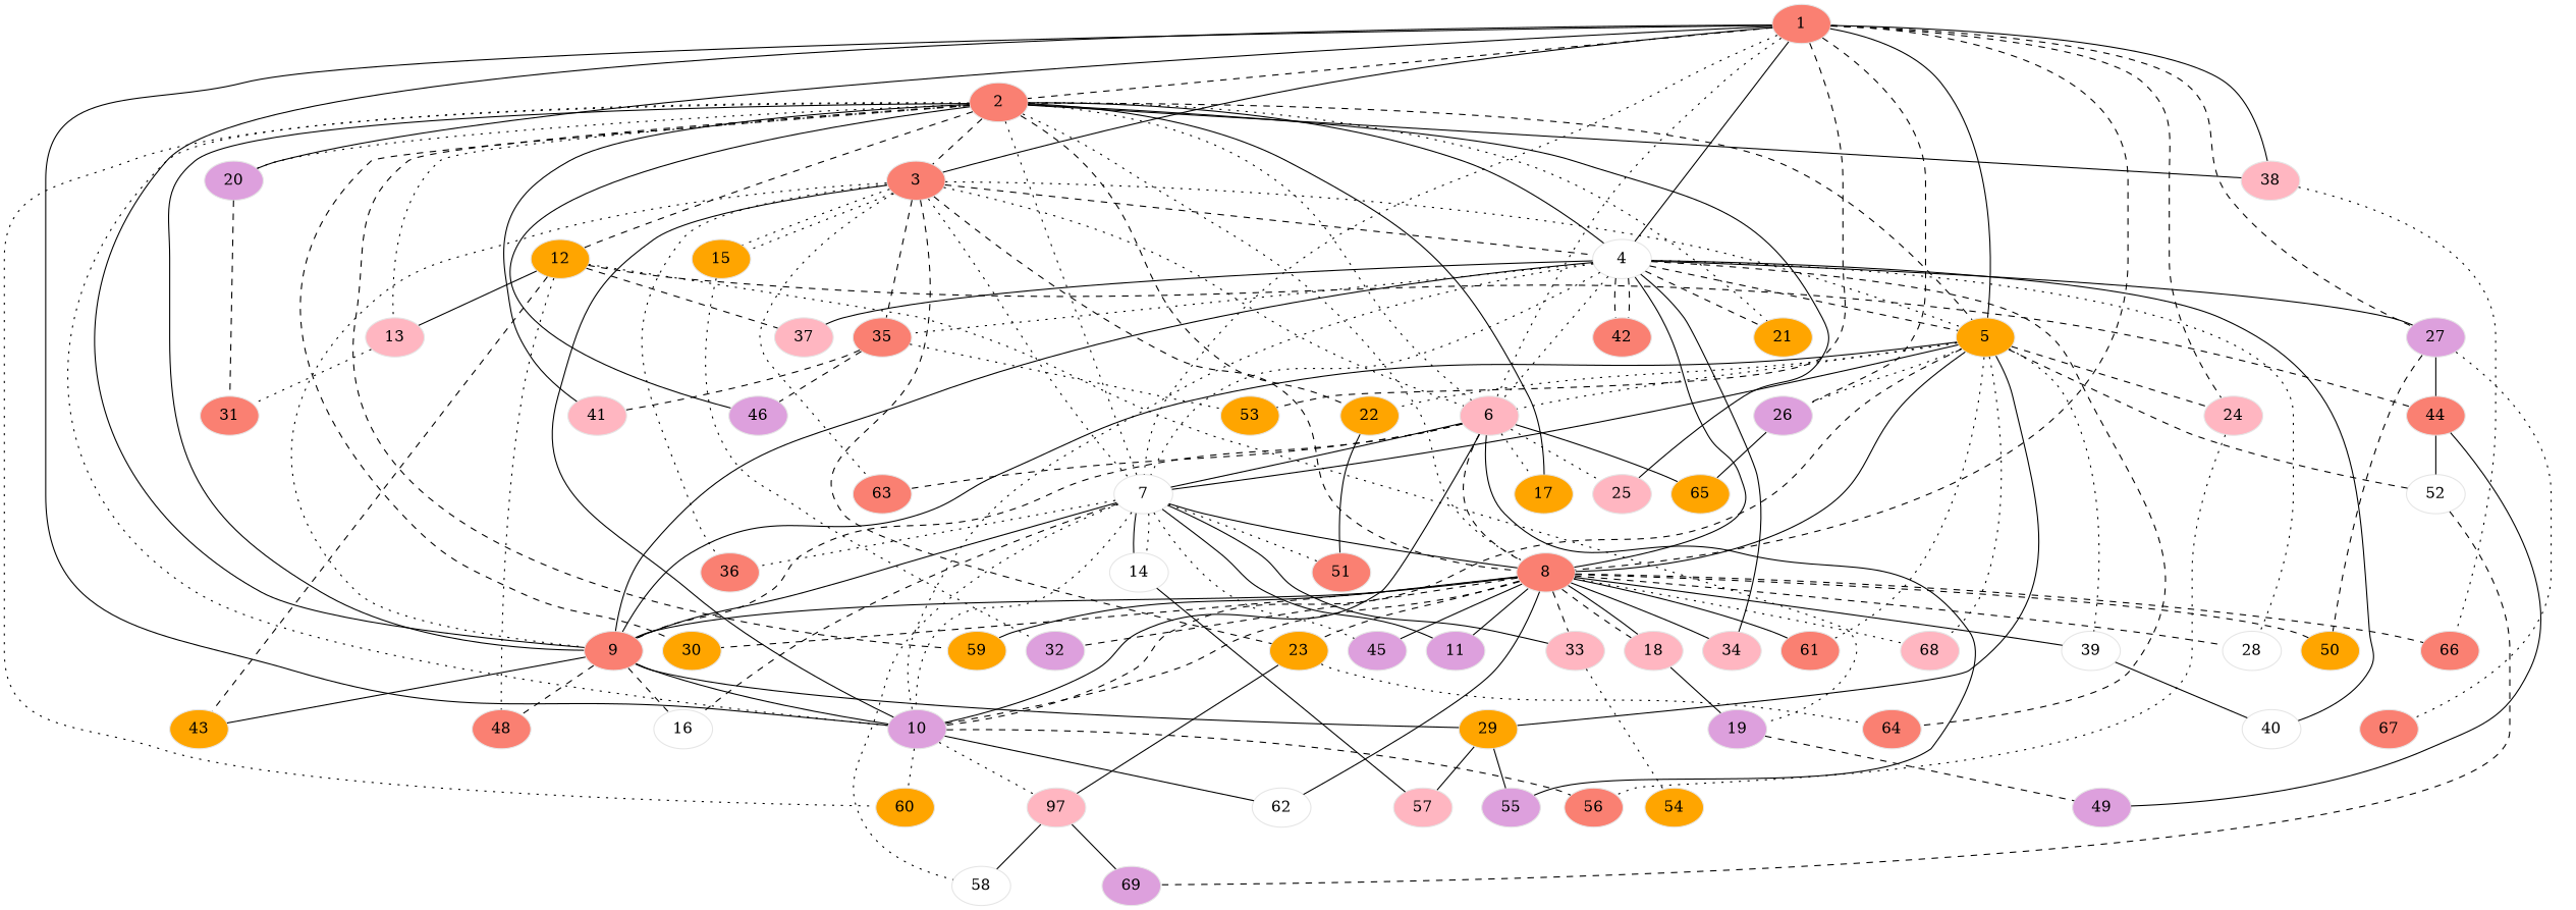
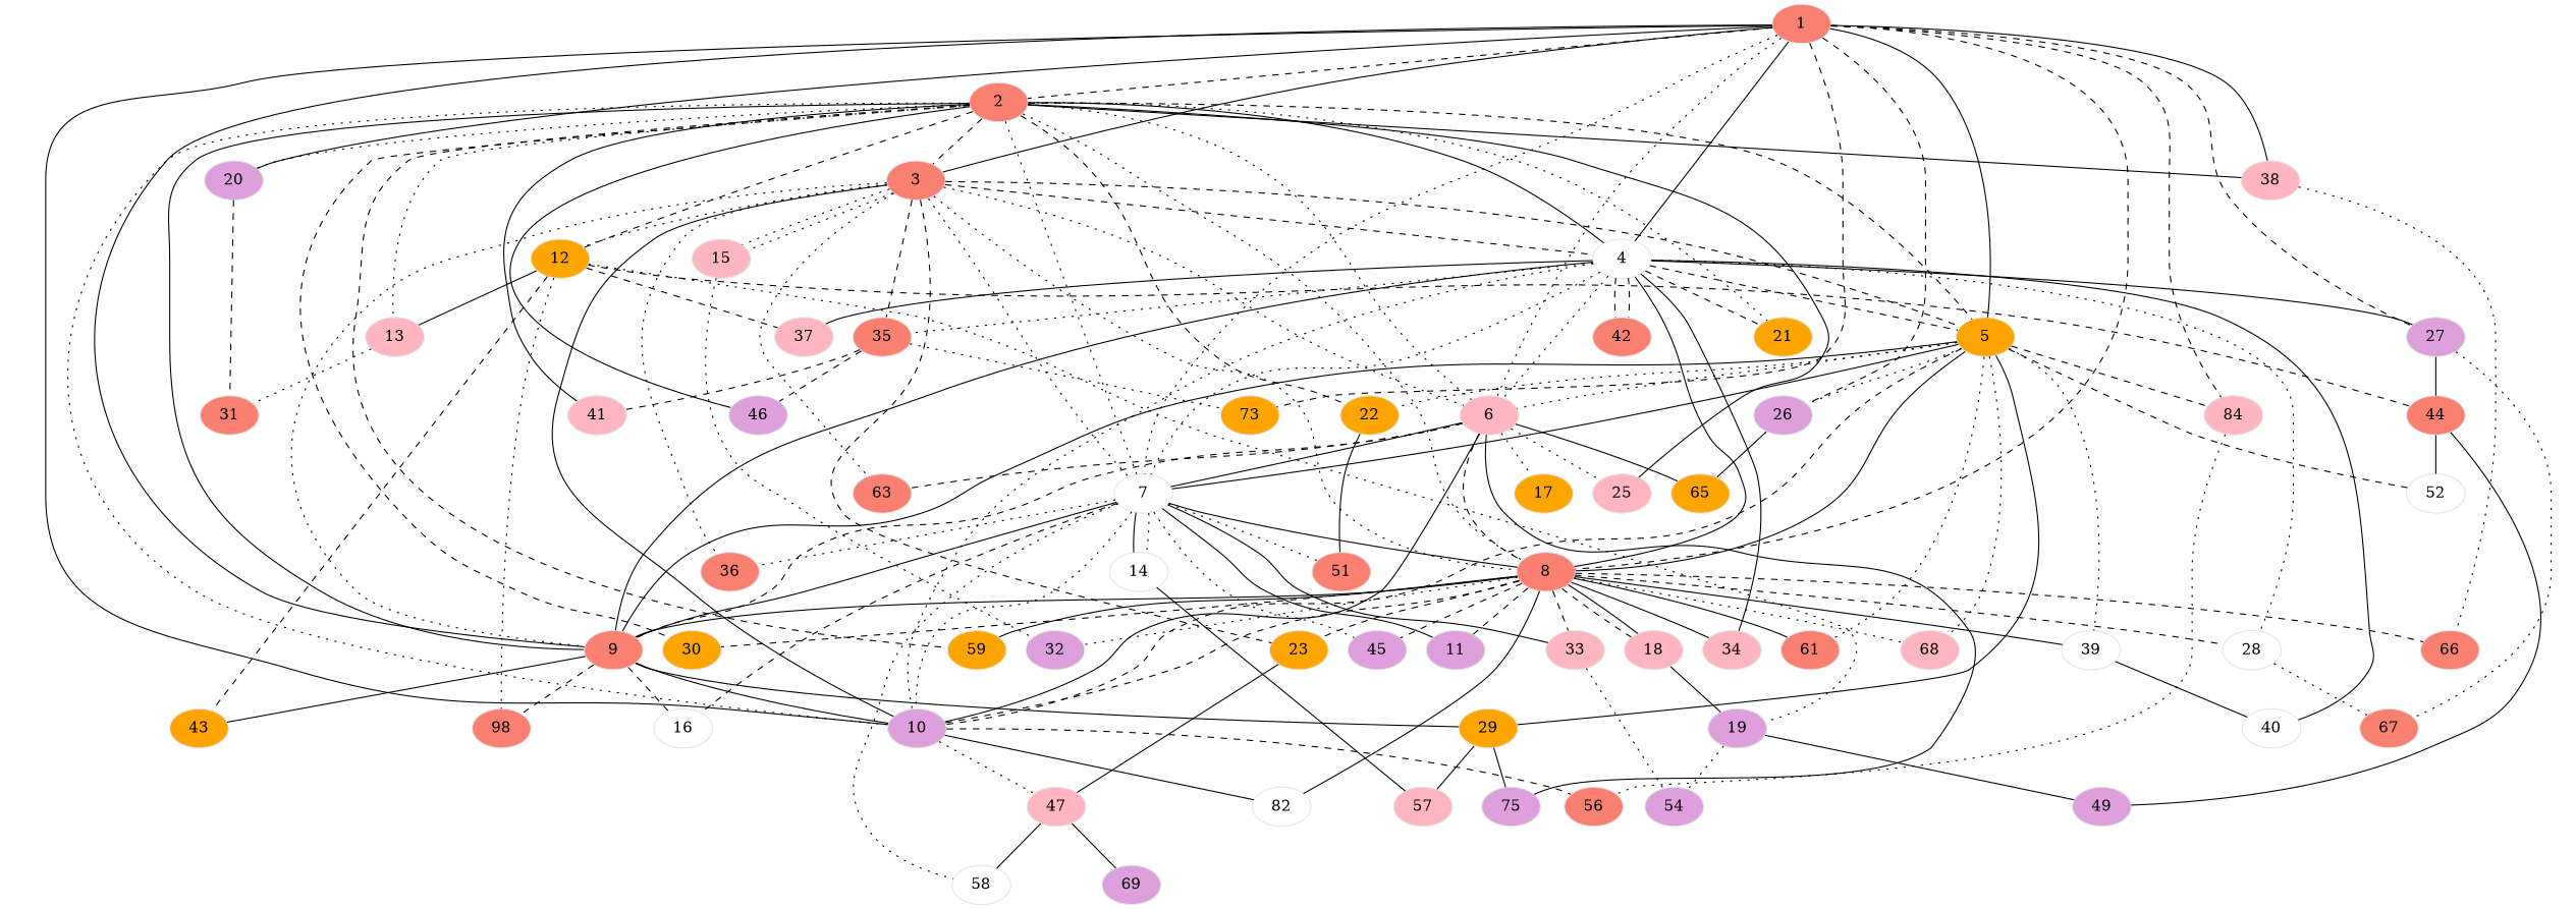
  graph {
    node [color=gray90 fillcolor=salmon style=filled]
    edge [style=solid]
    1
    2
    3
    4 [fillcolor=white]
    5 [fillcolor=orange]
    6 [fillcolor=lightpink]
    7 [fillcolor=white]
    8
    9
    10 [fillcolor=plum]
    20 [fillcolor=plum]
-   24 [fillcolor=lightpink]
+   24 [fillcolor=lightpink label=84]
    26 [fillcolor=plum]
    27 [fillcolor=plum]
    38 [fillcolor=lightpink]
-   53 [fillcolor=orange]
+   53 [fillcolor=orange label=73]
    12 [fillcolor=orange]
    13 [fillcolor=lightpink]
    17 [fillcolor=orange]
    21 [fillcolor=orange]
    22 [fillcolor=orange]
    25 [fillcolor=lightpink]
    30 [fillcolor=orange]
    41 [fillcolor=lightpink]
    46 [fillcolor=plum]
    59 [fillcolor=orange]
-   60 [fillcolor=orange]
-   15 [fillcolor=orange]
+   15 [fillcolor=lightpink]
    23 [fillcolor=orange]
    35
    36
    63
    28 [fillcolor=white]
    34 [fillcolor=lightpink]
    37 [fillcolor=lightpink]
    40 [fillcolor=white]
    42
-   64
    29 [fillcolor=orange]
    39 [fillcolor=white]
    52 [fillcolor=white]
    61
    68 [fillcolor=lightpink]
-   55 [fillcolor=plum]
+   55 [fillcolor=plum label=75]
    65 [fillcolor=orange]
    11 [fillcolor=plum]
    14 [fillcolor=white]
    16 [fillcolor=white]
    33 [fillcolor=lightpink]
    45 [fillcolor=plum]
    51
    58 [fillcolor=white]
    18 [fillcolor=lightpink]
    32 [fillcolor=plum]
-   50 [fillcolor=orange]
-   62 [fillcolor=white]
+   62 [fillcolor=white label=82]
    66
    43 [fillcolor=orange]
-   48
-   47 [fillcolor=lightpink label=97]
+   48 [label=98]
+   47 [fillcolor=lightpink]
    56
    31
    44
    67
    19 [fillcolor=plum]
    57 [fillcolor=lightpink]
    69 [fillcolor=plum]
-   54 [fillcolor=orange]
+   54 [fillcolor=plum]
    49 [fillcolor=plum]
    1 -- 2 [style=dashed]
    1 -- 3
    1 -- 4
    1 -- 5
    1 -- 6 [style=dotted]
    1 -- 7 [style=dotted]
    1 -- 8 [style=dashed]
    1 -- 9
    1 -- 10
    1 -- 20
    1 -- 24 [style=dashed]
    1 -- 26 [style=dashed]
    1 -- 27 [style=dashed]
    1 -- 38
    1 -- 53 [style=dashed]
    2 -- 3 [style=dashed]
    2 -- 4
    2 -- 5 [style=dashed]
    2 -- 6 [style=dotted]
    2 -- 7 [style=dotted]
    2 -- 8 [style=dotted]
    2 -- 9
    2 -- 10 [style=dotted]
    2 -- 20 [style=dotted]
    2 -- 38
    2 -- 12 [style=dashed]
    2 -- 13 [style=dotted]
-   2 -- 17
    2 -- 21 [style=dotted]
    2 -- 22 [style=dashed]
    2 -- 25
    2 -- 30 [style=dashed]
    2 -- 41
    2 -- 46
    2 -- 59 [style=dashed]
-   2 -- 60 [style=dotted]
    3 -- 4 [style=dashed]
-   3 -- 5 [style=dotted]
+   3 -- 5 [style=dashed]
    3 -- 6 [style=dotted]
    3 -- 7 [style=dotted]
-   3 -- 8 [style=dashed]
+   3 -- 8 [style=dotted]
    3 -- 9 [style=dotted]
    3 -- 10
+   3 -- 12 [style=dotted]
    3 -- 15 [style=dotted]
    3 -- 15 [style=dotted]
    3 -- 23 [style=dashed]
    3 -- 35 [style=dashed]
    3 -- 36 [style=dotted]
    3 -- 63 [style=dotted]
    4 -- 5 [style=dashed]
    4 -- 6 [style=dotted]
    4 -- 7 [style=dotted]
    4 -- 8
    4 -- 9
    4 -- 10 [style=dotted]
    4 -- 27
    4 -- 21 [style=dashed]
    4 -- 35 [style=dotted]
    4 -- 28 [style=dotted]
    4 -- 34
    4 -- 37
    4 -- 40
    4 -- 42 [style=dashed]
    4 -- 42 [style=dashed]
-   4 -- 64 [style=dashed]
    5 -- 6 [style=dotted]
    5 -- 7
    5 -- 8
    5 -- 9
    5 -- 10 [style=dashed]
    5 -- 24 [style=dashed]
    5 -- 26 [style=dotted]
    5 -- 22 [style=dotted]
    5 -- 29
    5 -- 39 [style=dotted]
    5 -- 52 [style=dashed]
    5 -- 61 [style=dotted]
    5 -- 68 [style=dotted]
    6 -- 7
    6 -- 8 [style=dashed]
    6 -- 9 [style=dashed]
    6 -- 10
    6 -- 17 [style=dotted]
    6 -- 25 [style=dotted]
    6 -- 63 [style=dashed]
    6 -- 55
    6 -- 65
    7 -- 8
    7 -- 9
    7 -- 10 [style=dotted]
    7 -- 36 [style=dotted]
    7 -- 11
    7 -- 14
    7 -- 14 [style=dotted]
    7 -- 16 [style=dashed]
    7 -- 33
    7 -- 45 [style=dotted]
    7 -- 51 [style=dotted]
    7 -- 58 [style=dotted]
    8 -- 9
    8 -- 10 [style=dashed]
    8 -- 30 [style=dashed]
    8 -- 59
    8 -- 23 [style=dashed]
    8 -- 28 [style=dashed]
    8 -- 34
    8 -- 39
    8 -- 61
    8 -- 68 [style=dotted]
-   8 -- 11
+   8 -- 11 [style=dashed]
    8 -- 33 [style=dashed]
-   8 -- 45
+   8 -- 45 [style=dashed]
    8 -- 18 [style=dashed]
    8 -- 18
-   8 -- 32 [style=dashed]
-   8 -- 50 [style=dashed]
+   8 -- 32 [style=dotted]
    8 -- 62
    8 -- 66 [style=dashed]
    9 -- 10
    9 -- 29
    9 -- 16 [style=dashed]
    9 -- 43
    9 -- 48 [style=dashed]
-   10 -- 60 [style=dotted]
    10 -- 62
    10 -- 47 [style=dotted]
    10 -- 56 [style=dashed]
    20 -- 31 [style=dashed]
    24 -- 56 [style=dotted]
    26 -- 65
-   27 -- 50 [style=dashed]
    27 -- 44
    27 -- 67 [style=dotted]
    38 -- 66 [style=dotted]
    12 -- 13
    12 -- 37 [style=dashed]
    12 -- 43 [style=dashed]
    12 -- 48 [style=dotted]
    12 -- 44 [style=dashed]
    12 -- 19 [style=dotted]
    13 -- 31 [style=dotted]
    22 -- 51
    15 -- 32 [style=dotted]
-   23 -- 64 [style=dotted]
    23 -- 47
    35 -- 53 [style=dotted]
    35 -- 41 [style=dashed]
    35 -- 46 [style=dashed]
+   28 -- 67 [style=dotted]
    29 -- 55
    29 -- 57
    39 -- 40
-   52 -- 69 [style=dashed]
    14 -- 57
    33 -- 54 [style=dotted]
    18 -- 19
    47 -- 58
    47 -- 69
    44 -- 52
    44 -- 49
-   19 -- 49 [style=dashed]
+   19 -- 54 [style=dotted]
+   19 -- 49
  }
